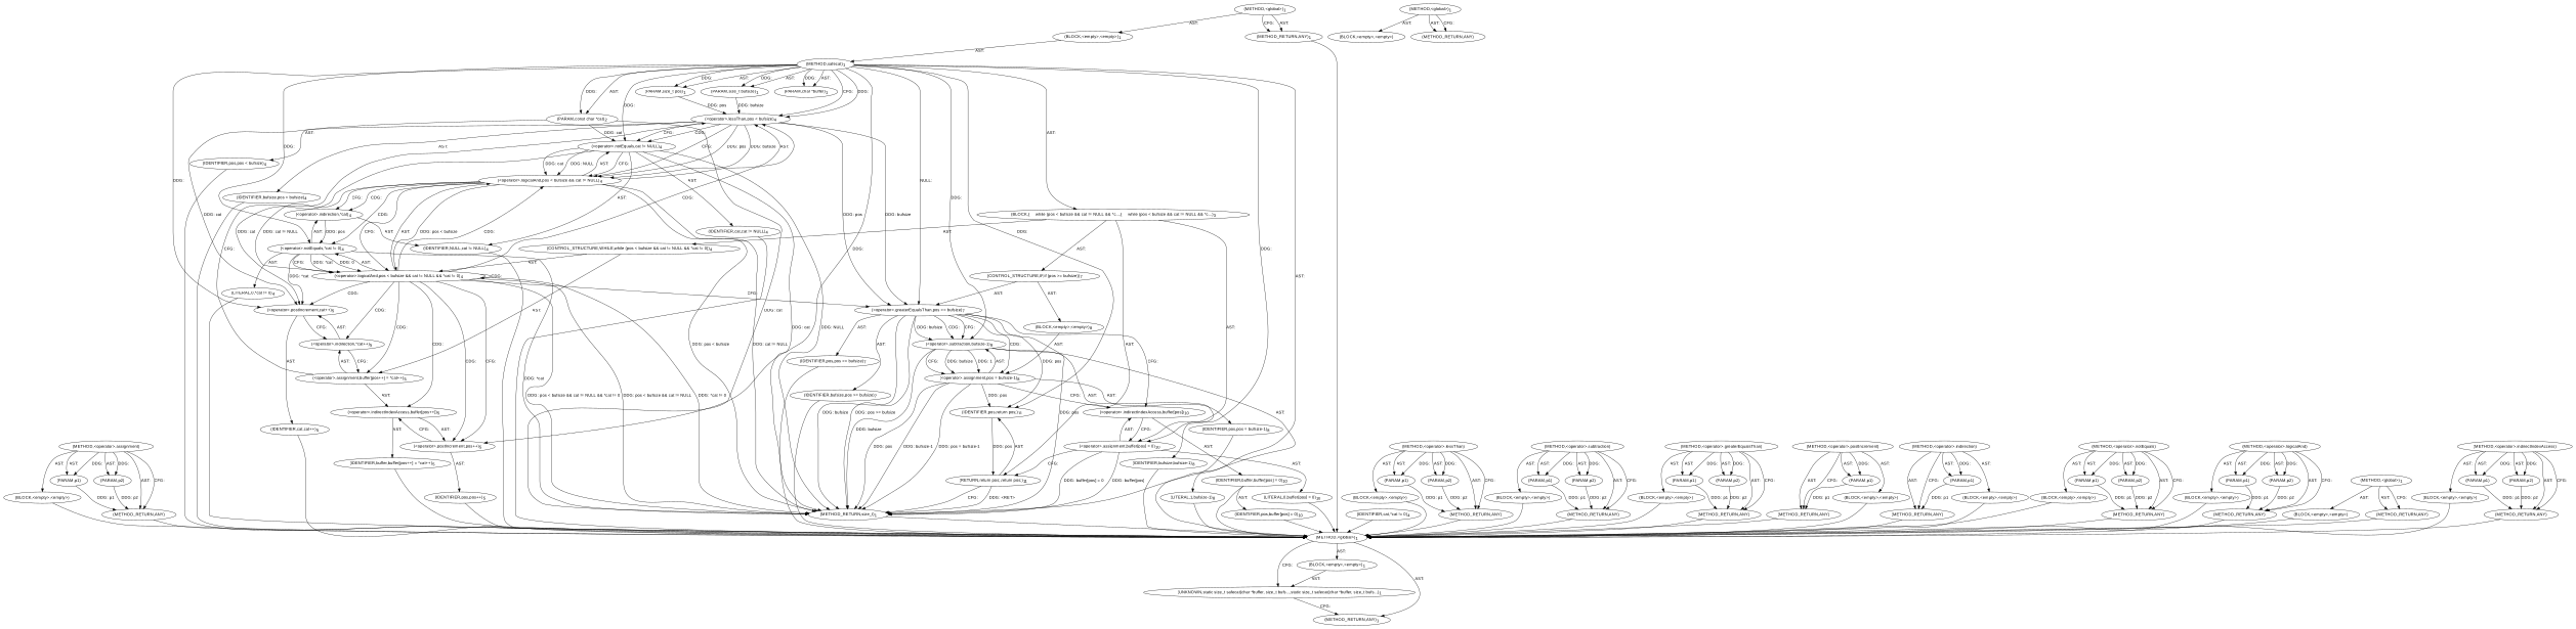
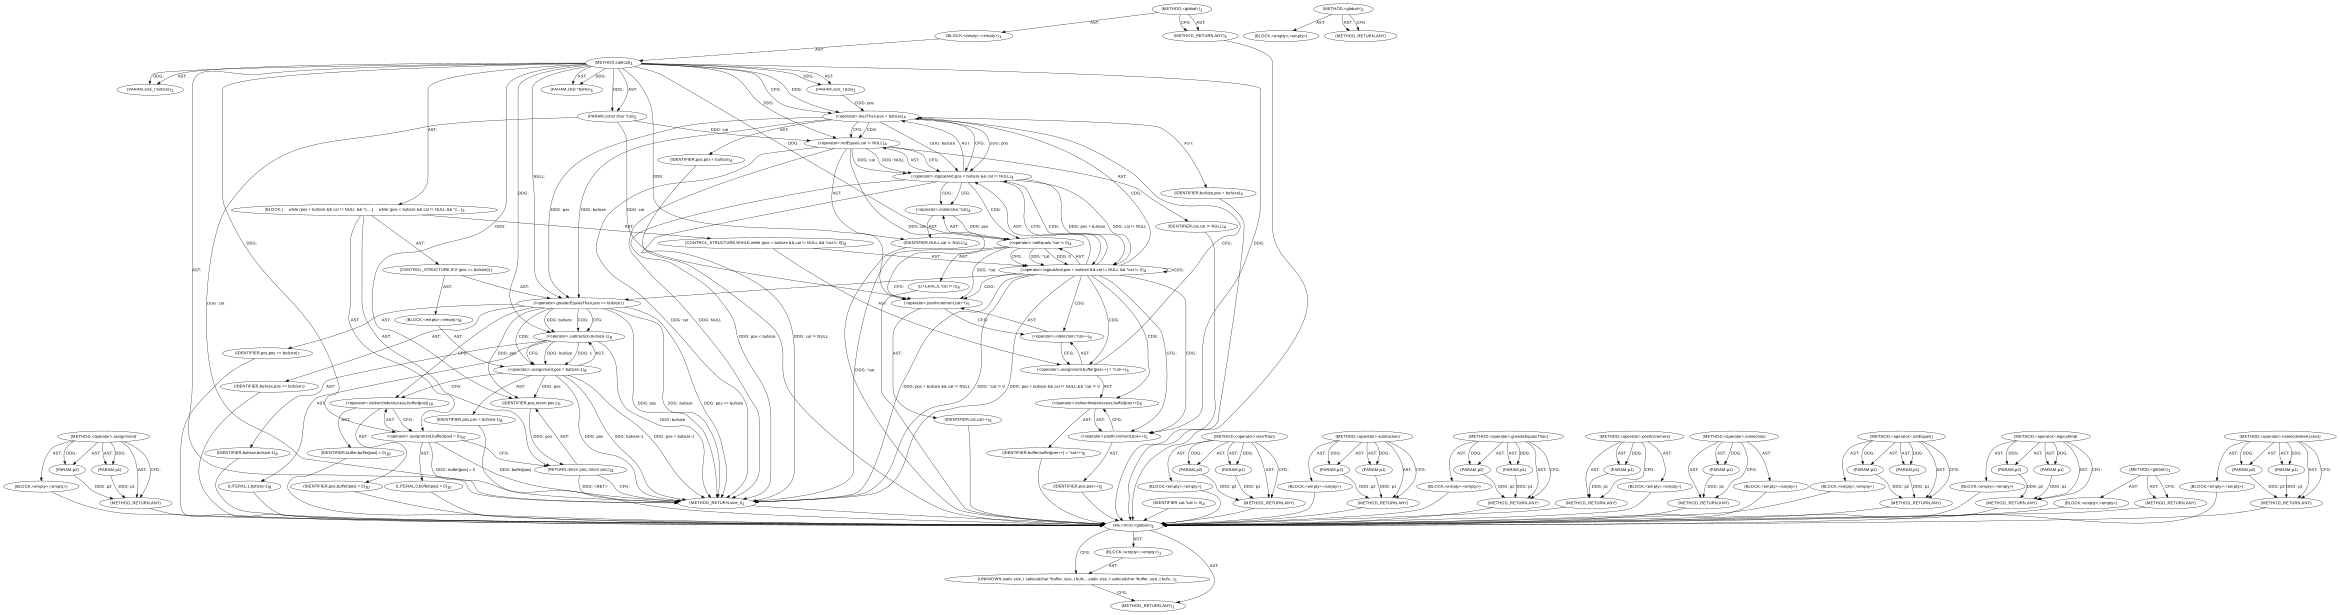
  digraph {
    fontname="Liberation Sans"
    node [fontname="Liberation Sans"]
    edge [fontname="Liberation Sans"]
    n1 [label=<(METHOD,&lt;global&gt;)<SUB>1</SUB>>]
    n2 [label=<(BLOCK,&lt;empty&gt;,&lt;empty&gt;)<SUB>1</SUB>>]
    n3 [label=<(UNKNOWN,static size_t safecat(char *buffer, size_t bufs...,static size_t safecat(char *buffer, size_t bufs...)<SUB>1</SUB>>]
    n4 [label=<(METHOD_RETURN,ANY)<SUB>1</SUB>>]
    n5 [label=<(METHOD,&lt;global&gt;)<SUB>1</SUB>>]
    n6 [label=<(BLOCK,&lt;empty&gt;,&lt;empty&gt;)>]
    n7 [label=<(METHOD_RETURN,ANY)>]
    n8 [label=<(METHOD,&lt;operator&gt;.assignment)>]
    n9 [label=<(PARAM,p1)>]
    n10 [label=<(PARAM,p2)>]
    n11 [label=<(BLOCK,&lt;empty&gt;,&lt;empty&gt;)>]
    n12 [label=<(METHOD_RETURN,ANY)>]
    n13 [label=<(METHOD,&lt;global&gt;)<SUB>1</SUB>>]
    n14 [label=<(BLOCK,&lt;empty&gt;,&lt;empty&gt;)<SUB>1</SUB>>]
    n15 [label=<(METHOD_RETURN,ANY)<SUB>1</SUB>>]
    n16 [label=<(METHOD,safecat)<SUB>1</SUB>>]
    n17 [label=<(PARAM,char *buffer)<SUB>1</SUB>>]
    n18 [label=<(PARAM,size_t bufsize)<SUB>1</SUB>>]
    n19 [label=<(PARAM,size_t pos)<SUB>1</SUB>>]
    n20 [label=<(PARAM,const char *cat)<SUB>2</SUB>>]
    n21 [label=<(BLOCK,{     while (pos &lt; bufsize &amp;&amp; cat != NULL &amp;&amp; *c...,{     while (pos &lt; bufsize &amp;&amp; cat != NULL &amp;&amp; *c...)<SUB>3</SUB>>]
    n22 [label=<(&lt;operator&gt;.lessThan,pos &lt; bufsize)<SUB>4</SUB>>]
    n23 [label=<(&lt;operator&gt;.notEquals,cat != NULL)<SUB>4</SUB>>]
    n24 [label=<(&lt;operator&gt;.notEquals,*cat != 0)<SUB>4</SUB>>]
    n25 [label=<(&lt;operator&gt;.postIncrement,pos++)<SUB>5</SUB>>]
    n26 [label=<(&lt;operator&gt;.postIncrement,cat++)<SUB>5</SUB>>]
    n27 [label=<(&lt;operator&gt;.greaterEqualsThan,pos &gt;= bufsize)<SUB>7</SUB>>]
    n28 [label=<(&lt;operator&gt;.subtraction,bufsize-1)<SUB>8</SUB>>]
    n29 [label=<(&lt;operator&gt;.assignment,buffer[pos] = 0)<SUB>10</SUB>>]
    n30 [label=<(IDENTIFIER,pos,return pos;)<SUB>11</SUB>>]
    n31 [label=<(METHOD_RETURN,size_t)<SUB>1</SUB>>]
    n32 [label=<(CONTROL_STRUCTURE,WHILE,while (pos &lt; bufsize &amp;&amp; cat != NULL &amp;&amp; *cat != 0))<SUB>4</SUB>>]
    n33 [label=<(CONTROL_STRUCTURE,IF,if (pos &gt;= bufsize))<SUB>7</SUB>>]
    n34 [label=<(RETURN,return pos;,return pos;)<SUB>11</SUB>>]
    n35 [label=<(&lt;operator&gt;.logicalAnd,pos &lt; bufsize &amp;&amp; cat != NULL)<SUB>4</SUB>>]
    n36 [label=<(IDENTIFIER,pos,pos &lt; bufsize)<SUB>4</SUB>>]
    n37 [label=<(IDENTIFIER,bufsize,pos &lt; bufsize)<SUB>4</SUB>>]
    n38 [label=<(IDENTIFIER,cat,cat != NULL)<SUB>4</SUB>>]
    n39 [label=<(IDENTIFIER,NULL,cat != NULL)<SUB>4</SUB>>]
    n40 [label=<(&lt;operator&gt;.logicalAnd,pos &lt; bufsize &amp;&amp; cat != NULL &amp;&amp; *cat != 0)<SUB>4</SUB>>]
    n41 [label=<(&lt;operator&gt;.indirection,*cat)<SUB>4</SUB>>]
    n42 [label=<(LITERAL,0,*cat != 0)<SUB>4</SUB>>]
    n43 [label=<(&lt;operator&gt;.indirectIndexAccess,buffer[pos++])<SUB>5</SUB>>]
    n44 [label=<(IDENTIFIER,pos,pos++)<SUB>5</SUB>>]
    n45 [label=<(&lt;operator&gt;.indirection,*cat++)<SUB>5</SUB>>]
    n46 [label=<(IDENTIFIER,cat,cat++)<SUB>5</SUB>>]
    n47 [label=<(IDENTIFIER,pos,pos &gt;= bufsize)<SUB>7</SUB>>]
    n48 [label=<(IDENTIFIER,bufsize,pos &gt;= bufsize)<SUB>7</SUB>>]
    n49 [label=<(&lt;operator&gt;.assignment,pos = bufsize-1)<SUB>8</SUB>>]
    n50 [label=<(&lt;operator&gt;.indirectIndexAccess,buffer[pos])<SUB>10</SUB>>]
    n51 [label=<(IDENTIFIER,bufsize,bufsize-1)<SUB>8</SUB>>]
    n52 [label=<(LITERAL,1,bufsize-1)<SUB>8</SUB>>]
    n53 [label=<(LITERAL,0,buffer[pos] = 0)<SUB>10</SUB>>]
    n54 [label=<(&lt;operator&gt;.assignment,buffer[pos++] = *cat++)<SUB>5</SUB>>]
    n55 [label=<(BLOCK,&lt;empty&gt;,&lt;empty&gt;)<SUB>8</SUB>>]
    n56 [label=<(IDENTIFIER,buffer,buffer[pos++] = *cat++)<SUB>5</SUB>>]
    n57 [label=<(IDENTIFIER,cat,*cat != 0)<SUB>4</SUB>>]
    n58 [label=<(IDENTIFIER,pos,pos = bufsize-1)<SUB>8</SUB>>]
    n59 [label=<(IDENTIFIER,buffer,buffer[pos] = 0)<SUB>10</SUB>>]
    n60 [label=<(IDENTIFIER,pos,buffer[pos] = 0)<SUB>10</SUB>>]
    n61 [label=<(METHOD,&lt;operator&gt;.lessThan)>]
    n62 [label=<(PARAM,p1)>]
    n63 [label=<(PARAM,p2)>]
    n64 [label=<(BLOCK,&lt;empty&gt;,&lt;empty&gt;)>]
    n65 [label=<(METHOD_RETURN,ANY)>]
    n66 [label=<(METHOD,&lt;operator&gt;.subtraction)>]
    n67 [label=<(PARAM,p1)>]
    n68 [label=<(PARAM,p2)>]
    n69 [label=<(BLOCK,&lt;empty&gt;,&lt;empty&gt;)>]
    n70 [label=<(METHOD_RETURN,ANY)>]
    n71 [label=<(METHOD,&lt;operator&gt;.greaterEqualsThan)>]
    n72 [label=<(PARAM,p1)>]
    n73 [label=<(PARAM,p2)>]
    n74 [label=<(BLOCK,&lt;empty&gt;,&lt;empty&gt;)>]
    n75 [label=<(METHOD_RETURN,ANY)>]
    n76 [label=<(METHOD,&lt;operator&gt;.postIncrement)>]
    n77 [label=<(PARAM,p1)>]
    n78 [label=<(BLOCK,&lt;empty&gt;,&lt;empty&gt;)>]
    n79 [label=<(METHOD_RETURN,ANY)>]
    n80 [label=<(METHOD,&lt;operator&gt;.indirection)>]
    n81 [label=<(PARAM,p1)>]
    n82 [label=<(BLOCK,&lt;empty&gt;,&lt;empty&gt;)>]
    n83 [label=<(METHOD_RETURN,ANY)>]
    n84 [label=<(METHOD,&lt;operator&gt;.notEquals)>]
    n85 [label=<(PARAM,p1)>]
    n86 [label=<(PARAM,p2)>]
    n87 [label=<(BLOCK,&lt;empty&gt;,&lt;empty&gt;)>]
    n88 [label=<(METHOD_RETURN,ANY)>]
    n89 [label=<(METHOD,&lt;operator&gt;.logicalAnd)>]
    n90 [label=<(PARAM,p1)>]
    n91 [label=<(PARAM,p2)>]
    n92 [label=<(BLOCK,&lt;empty&gt;,&lt;empty&gt;)>]
    n93 [label=<(METHOD_RETURN,ANY)>]
    n94 [label=<(METHOD,&lt;global&gt;)<SUB>1</SUB>>]
    n95 [label=<(BLOCK,&lt;empty&gt;,&lt;empty&gt;)>]
    n96 [label=<(METHOD_RETURN,ANY)>]
    n97 [label=<(METHOD,&lt;operator&gt;.indirectIndexAccess)>]
    n98 [label=<(PARAM,p1)>]
    n99 [label=<(PARAM,p2)>]
    n100 [label=<(BLOCK,&lt;empty&gt;,&lt;empty&gt;)>]
    n101 [label=<(METHOD_RETURN,ANY)>]
    n1 -> n2 [label="AST: "]
    n1 -> n3 [label="CFG: "]
    n1 -> n4 [label="AST: "]
    n2 -> n3 [label="AST: "]
    n3 -> n4 [label="CFG: "]
    n5 -> n6 [label="AST: "]
    n5 -> n7 [label="AST: "]
    n5 -> n7 [label="CFG: "]
    n8 -> n9 [label="AST: "]
    n8 -> n9 [label="DDG: "]
    n8 -> n10 [label="AST: "]
    n8 -> n10 [label="DDG: "]
    n8 -> n11 [label="AST: "]
    n8 -> n12 [label="AST: "]
    n8 -> n12 [label="CFG: "]
    n9 -> n12 [label="DDG: p1"]
    n10 -> n12 [label="DDG: p2"]
    n11 -> n1
    n12 -> n1
    n13 -> n14 [label="AST: "]
    n13 -> n15 [label="AST: "]
    n13 -> n15 [label="CFG: "]
    n14 -> n16 [label="AST: "]
    n15 -> n1
    n16 -> n17 [label="AST: "]
    n16 -> n17 [label="DDG: "]
    n16 -> n18 [label="AST: "]
    n16 -> n18 [label="DDG: "]
    n16 -> n19 [label="AST: "]
    n16 -> n19 [label="DDG: "]
    n16 -> n20 [label="AST: "]
    n16 -> n20 [label="DDG: "]
    n16 -> n21 [label="AST: "]
    n16 -> n22 [label="CFG: "]
    n16 -> n22 [label="DDG: "]
    n16 -> n23 [label="DDG: "]
    n16 -> n24 [label="DDG: "]
    n16 -> n25 [label="DDG: "]
    n16 -> n26 [label="DDG: "]
    n16 -> n27 [label="NULL: "]
    n16 -> n28 [label="DDG: "]
    n16 -> n29 [label="DDG: "]
    n16 -> n30 [label="DDG: "]
    n16 -> n31 [label="AST: "]
-   n18 -> n22 [label="DDG: bufsize"]
    n19 -> n22 [label="DDG: pos"]
    n20 -> n23 [label="DDG: cat"]
    n20 -> n26 [label="DDG: cat"]
    n20 -> n31 [label="DDG: cat"]
    n21 -> n29 [label="AST: "]
    n21 -> n32 [label="AST: "]
    n21 -> n33 [label="AST: "]
    n21 -> n34 [label="AST: "]
    n22 -> n23 [label="CFG: "]
    n22 -> n23 [label="CDG: "]
    n22 -> n27 [label="DDG: pos"]
    n22 -> n27 [label="DDG: bufsize"]
    n22 -> n35 [label="CFG: "]
    n22 -> n35 [label="DDG: pos"]
    n22 -> n35 [label="DDG: bufsize"]
    n22 -> n36 [label="AST: "]
    n22 -> n37 [label="AST: "]
    n23 -> n26 [label="DDG: cat"]
    n23 -> n31 [label="DDG: cat"]
    n23 -> n31 [label="DDG: NULL"]
    n23 -> n35 [label="CFG: "]
    n23 -> n35 [label="DDG: cat"]
    n23 -> n35 [label="DDG: NULL"]
    n23 -> n38 [label="AST: "]
    n23 -> n39 [label="AST: "]
    n24 -> n26 [label="DDG: *cat"]
    n24 -> n31 [label="DDG: *cat"]
    n24 -> n40 [label="CFG: "]
    n24 -> n40 [label="DDG: *cat"]
    n24 -> n40 [label="DDG: 0"]
    n24 -> n41 [label="AST: "]
    n24 -> n42 [label="AST: "]
    n25 -> n43 [label="CFG: "]
    n25 -> n44 [label="AST: "]
    n26 -> n45 [label="CFG: "]
    n26 -> n46 [label="AST: "]
    n27 -> n28 [label="CFG: "]
    n27 -> n28 [label="DDG: bufsize"]
    n27 -> n28 [label="CDG: "]
    n27 -> n30 [label="DDG: pos"]
    n27 -> n31 [label="DDG: pos"]
    n27 -> n31 [label="DDG: bufsize"]
    n27 -> n31 [label="DDG: pos &gt;= bufsize"]
    n27 -> n47 [label="AST: "]
    n27 -> n48 [label="AST: "]
    n27 -> n49 [label="CDG: "]
    n27 -> n50 [label="CFG: "]
    n28 -> n31 [label="DDG: bufsize"]
    n28 -> n49 [label="CFG: "]
    n28 -> n49 [label="DDG: bufsize"]
    n28 -> n49 [label="DDG: 1"]
    n28 -> n51 [label="AST: "]
    n28 -> n52 [label="AST: "]
    n29 -> n31 [label="DDG: buffer[pos]"]
    n29 -> n31 [label="DDG: buffer[pos] = 0"]
    n29 -> n34 [label="CFG: "]
    n29 -> n50 [label="AST: "]
    n29 -> n53 [label="AST: "]
    n30 -> n34 [label="DDG: pos"]
    n31 -> n1
    n32 -> n40 [label="AST: "]
    n32 -> n54 [label="AST: "]
    n33 -> n27 [label="AST: "]
    n33 -> n55 [label="AST: "]
    n34 -> n30 [label="AST: "]
    n34 -> n31 [label="CFG: "]
    n34 -> n31 [label="DDG: &lt;RET&gt;"]
    n35 -> n22 [label="AST: "]
    n35 -> n23 [label="AST: "]
    n35 -> n24 [label="CDG: "]
    n35 -> n31 [label="DDG: pos &lt; bufsize"]
    n35 -> n31 [label="DDG: cat != NULL"]
    n35 -> n40 [label="CFG: "]
    n35 -> n40 [label="DDG: pos &lt; bufsize"]
    n35 -> n40 [label="DDG: cat != NULL"]
    n35 -> n41 [label="CFG: "]
    n35 -> n41 [label="CDG: "]
    n36 -> n1
    n37 -> n1
    n38 -> n1
    n39 -> n1
    n40 -> n22 [label="CDG: "]
    n40 -> n24 [label="AST: "]
    n40 -> n25 [label="CFG: "]
    n40 -> n25 [label="CDG: "]
    n40 -> n26 [label="CDG: "]
    n40 -> n27 [label="CFG: "]
    n40 -> n31 [label="DDG: pos &lt; bufsize &amp;&amp; cat != NULL"]
    n40 -> n31 [label="DDG: *cat != 0"]
    n40 -> n31 [label="DDG: pos &lt; bufsize &amp;&amp; cat != NULL &amp;&amp; *cat != 0"]
    n40 -> n35 [label="AST: "]
    n40 -> n35 [label="CDG: "]
    n40 -> n40 [label="CDG: "]
    n40 -> n43 [label="CDG: "]
    n40 -> n45 [label="CDG: "]
    n40 -> n54 [label="CDG: "]
    n41 -> n24 [label="DDG: pos"]
    n41 -> n39 [label="AST: "]
    n42 -> n1
    n43 -> n25 [label="AST: "]
    n43 -> n56 [label="AST: "]
    n44 -> n1
    n45 -> n26 [label="AST: "]
    n45 -> n54 [label="CFG: "]
    n46 -> n1
    n47 -> n1
    n48 -> n1
    n49 -> n28 [label="AST: "]
    n49 -> n30 [label="DDG: pos"]
    n49 -> n31 [label="DDG: pos"]
    n49 -> n31 [label="DDG: bufsize-1"]
    n49 -> n31 [label="DDG: pos = bufsize-1"]
    n49 -> n50 [label="CFG: "]
    n49 -> n58 [label="AST: "]
    n50 -> n29 [label="CFG: "]
    n50 -> n59 [label="AST: "]
-   n59 -> n60 [label="AST: "]
+   n50 -> n60 [label="AST: "]
    n51 -> n1
    n52 -> n1
    n53 -> n1
    n54 -> n22 [label="CFG: "]
    n54 -> n43 [label="AST: "]
    n54 -> n45 [label="AST: "]
    n55 -> n49 [label="AST: "]
    n56 -> n1
    n57 -> n1
    n58 -> n1
    n59 -> n1
    n60 -> n1
    n61 -> n62 [label="AST: "]
    n61 -> n62 [label="DDG: "]
    n61 -> n63 [label="AST: "]
    n61 -> n63 [label="DDG: "]
    n61 -> n64 [label="AST: "]
    n61 -> n65 [label="AST: "]
    n61 -> n65 [label="CFG: "]
    n62 -> n65 [label="DDG: p1"]
    n63 -> n65 [label="DDG: p2"]
    n64 -> n1
    n65 -> n1
    n66 -> n67 [label="AST: "]
    n66 -> n67 [label="DDG: "]
    n66 -> n68 [label="AST: "]
    n66 -> n68 [label="DDG: "]
    n66 -> n69 [label="AST: "]
    n66 -> n70 [label="AST: "]
    n66 -> n70 [label="CFG: "]
    n67 -> n70 [label="DDG: p1"]
    n68 -> n70 [label="DDG: p2"]
    n69 -> n1
    n70 -> n1
    n71 -> n72 [label="AST: "]
    n71 -> n72 [label="DDG: "]
    n71 -> n73 [label="AST: "]
    n71 -> n73 [label="DDG: "]
    n71 -> n74 [label="AST: "]
    n71 -> n75 [label="AST: "]
    n71 -> n75 [label="CFG: "]
    n72 -> n75 [label="DDG: p1"]
    n73 -> n75 [label="DDG: p2"]
    n74 -> n1
    n75 -> n1
    n76 -> n77 [label="AST: "]
    n76 -> n77 [label="DDG: "]
    n76 -> n78 [label="AST: "]
    n76 -> n79 [label="AST: "]
    n76 -> n79 [label="CFG: "]
    n77 -> n79 [label="DDG: p1"]
    n78 -> n1
    n79 -> n1
    n80 -> n81 [label="AST: "]
    n80 -> n81 [label="DDG: "]
    n80 -> n82 [label="AST: "]
    n80 -> n83 [label="AST: "]
    n80 -> n83 [label="CFG: "]
    n81 -> n83 [label="DDG: p1"]
    n82 -> n1
    n83 -> n1
    n84 -> n85 [label="AST: "]
    n84 -> n85 [label="DDG: "]
    n84 -> n86 [label="AST: "]
    n84 -> n86 [label="DDG: "]
    n84 -> n87 [label="AST: "]
    n84 -> n88 [label="AST: "]
    n84 -> n88 [label="CFG: "]
    n85 -> n88 [label="DDG: p1"]
    n86 -> n88 [label="DDG: p2"]
    n87 -> n1
    n88 -> n1
    n89 -> n90 [label="AST: "]
    n89 -> n90 [label="DDG: "]
    n89 -> n91 [label="AST: "]
    n89 -> n91 [label="DDG: "]
    n89 -> n92 [label="AST: "]
    n89 -> n93 [label="AST: "]
    n89 -> n93 [label="CFG: "]
    n90 -> n93 [label="DDG: p1"]
    n91 -> n93 [label="DDG: p2"]
    n92 -> n1
    n93 -> n1
    n94 -> n95 [label="AST: "]
    n94 -> n96 [label="AST: "]
    n94 -> n96 [label="CFG: "]
    n95 -> n1
    n96 -> n1
    n97 -> n98 [label="AST: "]
    n97 -> n98 [label="DDG: "]
    n97 -> n99 [label="AST: "]
    n97 -> n99 [label="DDG: "]
    n97 -> n100 [label="AST: "]
    n97 -> n101 [label="AST: "]
    n97 -> n101 [label="CFG: "]
    n98 -> n101 [label="DDG: p1"]
    n99 -> n101 [label="DDG: p2"]
    n100 -> n1
    n101 -> n1
  }
